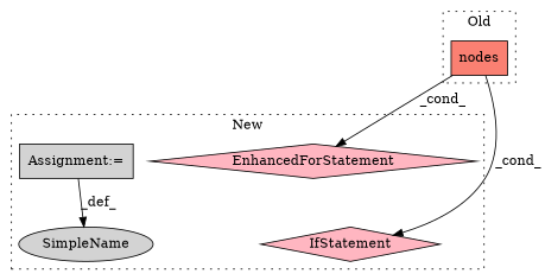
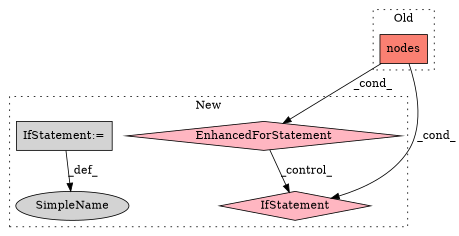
  digraph {
    node [fillcolor=lightpink shape=diamond style=filled]
    n1 [a=70 l="65,2" label=EnhancedForStatement s="4960,5054"]
    n2 [a=25 l="4,2" label=IfStatement s="5282,5343"]
-   n3 [a=7 fillcolor=lightgrey l=46 label="Assignment:=" s=4866 shape=box]
+   n3 [a=7 fillcolor=lightgrey l=46 label="IfStatement:=" s=4866 shape=box]
    n4 [a=42 fillcolor=lightgrey l=4 label=SimpleName s=5029 shape=ellipse]
    n5 [a=32 fillcolor=salmon l=7 label=nodes s=5749 shape=box]
    subgraph cluster_1 {
      label=New
      style=dotted
      n1
      n2
      n3
      n4
    }
    subgraph cluster_2 {
      label=Old
      style=dotted
      n5
    }
+   n1 -> n2 [label=_control_]
    n3 -> n4 [label=_def_]
    n5 -> n1 [label=_cond_]
    n5 -> n2 [label=_cond_]
  }
